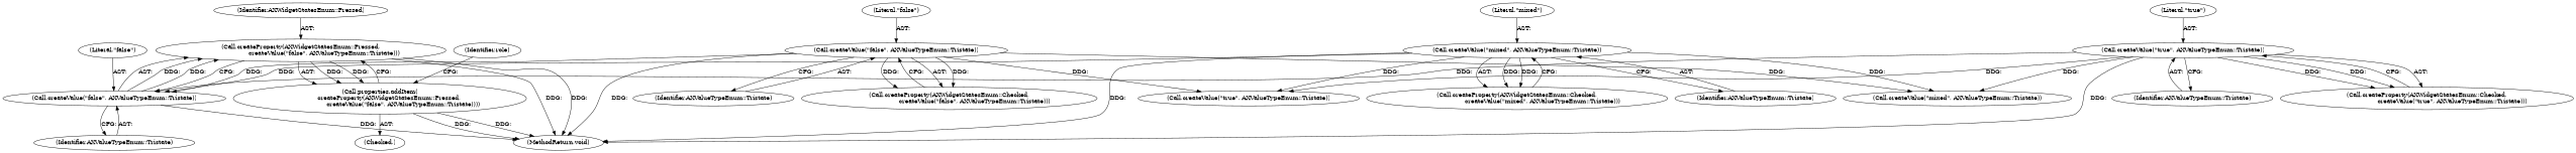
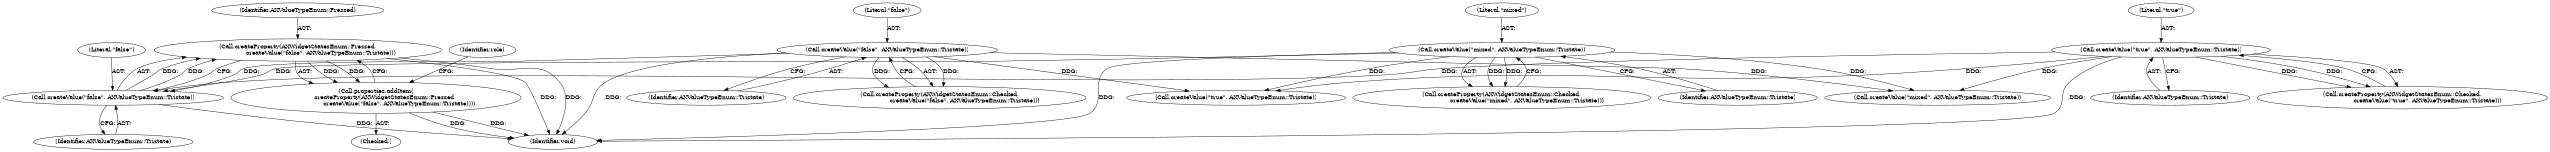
  digraph {
    n1 [label="(Call,createProperty(AXWidgetStatesEnum::Pressed,\n                         createValue(\"false\", AXValueTypeEnum::Tristate)))"]
    n2 [label="(Call,createValue(\"false\", AXValueTypeEnum::Tristate))"]
    n3 [label="(Call,properties.addItem(\n          createProperty(AXWidgetStatesEnum::Pressed,\n                         createValue(\"false\", AXValueTypeEnum::Tristate))))"]
-   n4 [label="(MethodReturn,void)"]
+   n4 [label="(Identifier,void)"]
    n5 [label="(Identifier,AXValueTypeEnum::Tristate)"]
    n6 [label="(Checked,)"]
    n7 [label="(Call,createValue(\"false\", AXValueTypeEnum::Tristate))"]
    n8 [label="(Identifier,AXValueTypeEnum::Tristate)"]
    n9 [label="(Call,createValue(\"true\", AXValueTypeEnum::Tristate))"]
    n10 [label="(Call,createProperty(AXWidgetStatesEnum::Checked,\n                           createValue(\"false\", AXValueTypeEnum::Tristate)))"]
    n11 [label="(Call,createValue(\"mixed\", AXValueTypeEnum::Tristate))"]
    n12 [label="(Call,createValue(\"mixed\", AXValueTypeEnum::Tristate))"]
    n13 [label="(Call,createProperty(AXWidgetStatesEnum::Checked,\n                           createValue(\"mixed\", AXValueTypeEnum::Tristate)))"]
    n14 [label="(Identifier,AXValueTypeEnum::Tristate)"]
    n15 [label="(Call,createValue(\"true\", AXValueTypeEnum::Tristate))"]
    n16 [label="(Identifier,AXValueTypeEnum::Tristate)"]
    n17 [label="(Call,createProperty(AXWidgetStatesEnum::Checked,\n                           createValue(\"true\", AXValueTypeEnum::Tristate)))"]
-   n18 [label="(Identifier,AXWidgetStatesEnum::Pressed)"]
+   n18 [label="(Identifier,AXValueTypeEnum::Pressed)"]
    n19 [label="(Literal,\"mixed\")"]
    n20 [label="(Identifier,role)"]
    n21 [label="(Literal,\"false\")"]
    n22 [label="(Literal,\"true\")"]
    n23 [label="(Literal,\"false\")"]
    n1 -> n2 [label="CFG: "]
    n1 -> n3 [label="AST: "]
    n1 -> n3 [label="DDG: "]
    n1 -> n3 [label="DDG: "]
    n1 -> n4 [label="DDG: "]
    n1 -> n4 [label="DDG: "]
    n2 -> n1 [label="AST: "]
    n2 -> n1 [label="DDG: "]
    n2 -> n1 [label="DDG: "]
    n2 -> n4 [label="DDG: "]
    n2 -> n5 [label="CFG: "]
    n3 -> n1 [label="CFG: "]
    n3 -> n4 [label="DDG: "]
    n3 -> n4 [label="DDG: "]
    n3 -> n6 [label="AST: "]
    n5 -> n2 [label="AST: "]
    n7 -> n2 [label="DDG: "]
    n7 -> n4 [label="DDG: "]
    n7 -> n8 [label="CFG: "]
    n7 -> n9 [label="DDG: "]
    n7 -> n10 [label="AST: "]
    n7 -> n10 [label="DDG: "]
    n7 -> n10 [label="DDG: "]
    n7 -> n11 [label="DDG: "]
    n8 -> n7 [label="AST: "]
    n10 -> n7 [label="CFG: "]
    n12 -> n2 [label="DDG: "]
    n12 -> n4 [label="DDG: "]
    n12 -> n9 [label="DDG: "]
    n12 -> n11 [label="DDG: "]
    n12 -> n13 [label="AST: "]
    n12 -> n13 [label="DDG: "]
    n12 -> n13 [label="DDG: "]
    n12 -> n14 [label="CFG: "]
    n13 -> n12 [label="CFG: "]
    n14 -> n12 [label="AST: "]
    n15 -> n2 [label="DDG: "]
    n15 -> n4 [label="DDG: "]
    n15 -> n9 [label="DDG: "]
    n15 -> n11 [label="DDG: "]
    n15 -> n16 [label="CFG: "]
    n15 -> n17 [label="AST: "]
    n15 -> n17 [label="DDG: "]
    n15 -> n17 [label="DDG: "]
    n16 -> n15 [label="AST: "]
    n17 -> n15 [label="CFG: "]
    n18 -> n1 [label="AST: "]
    n19 -> n12 [label="AST: "]
    n20 -> n3 [label="CFG: "]
    n21 -> n2 [label="AST: "]
    n22 -> n15 [label="AST: "]
    n23 -> n7 [label="AST: "]
  }
